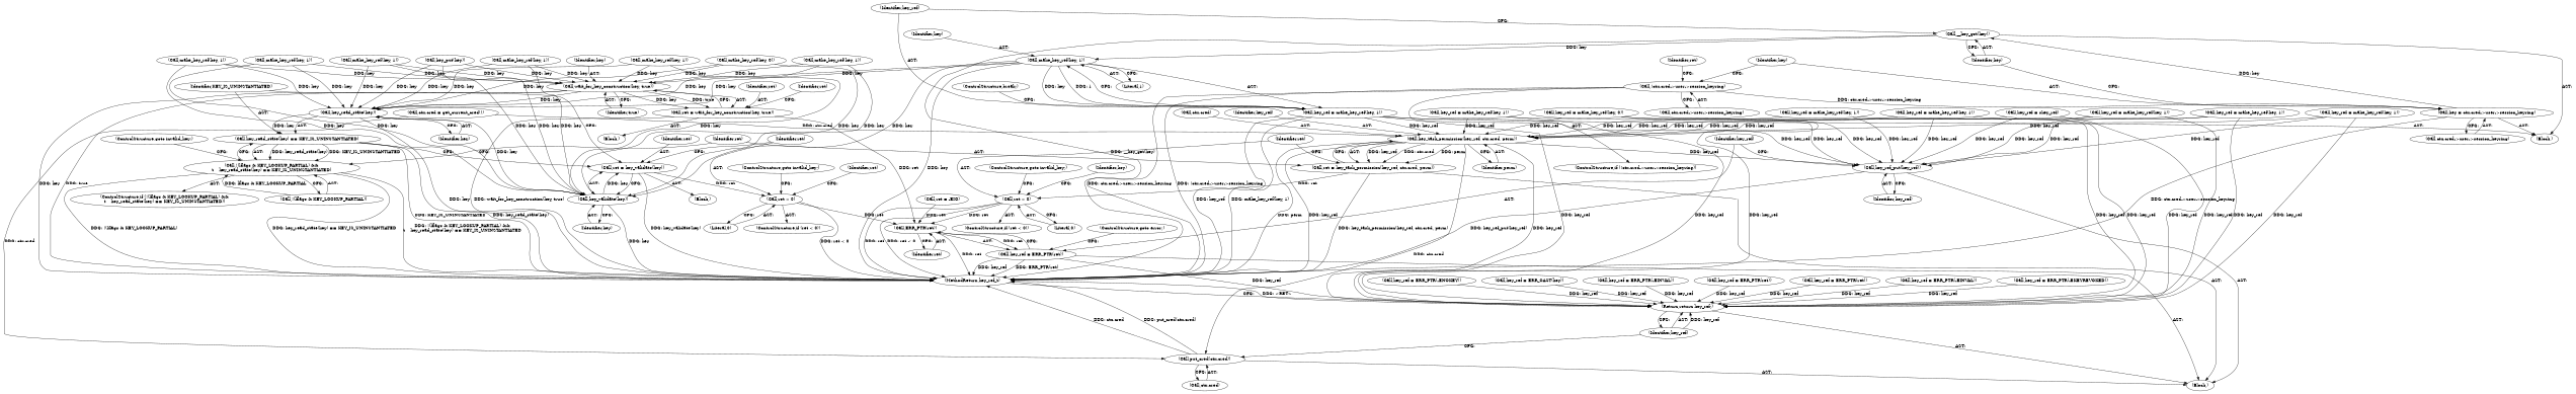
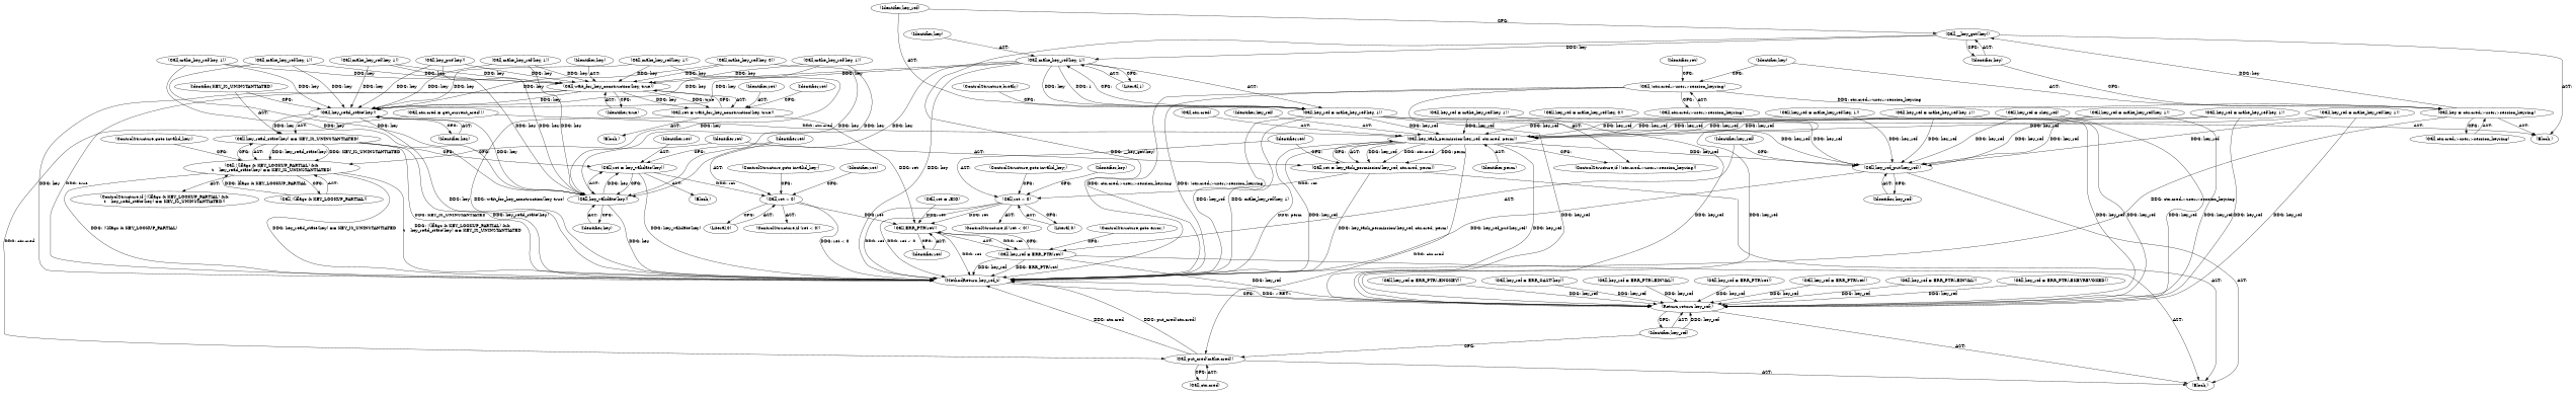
  digraph {
    n1 [label="(Call,__key_get(key))"]
    n2 [label="(Call,make_key_ref(key, 1))"]
    n3 [label="(Block,)"]
    n4 [label="(Identifier,key)"]
    n5 [label="(MethodReturn,key_ref_t)"]
    n6 [label="(Call,key_ref = make_key_ref(key, 1))"]
    n7 [label="(Call,wait_for_key_construction(key, true))"]
    n8 [label="(Call,key_read_state(key))"]
    n9 [label="(Call,key_validate(key))"]
    n10 [label="(Literal,1)"]
    n11 [label="(Call,key = ctx.cred->user->session_keyring)"]
    n12 [label="(Return,return key_ref;)"]
    n13 [label="(Call,ctx.cred->user->session_keyring)"]
    n14 [label="(Call,!ctx.cred->user->session_keyring)"]
    n15 [label="(ControlStructure,if (!ctx.cred->user->session_keyring))"]
    n16 [label="(Call,ctx.cred->user->session_keyring)"]
    n17 [label="(Call,key_task_permission(key_ref, ctx.cred, perm))"]
    n18 [label="(Call,key_ref_put(key_ref))"]
    n19 [label="(Call,ret = wait_for_key_construction(key, true))"]
    n20 [label="(Identifier,true)"]
    n21 [label="(Call,key_read_state(key) == KEY_IS_UNINSTANTIATED)"]
    n22 [label="(Identifier,key)"]
    n23 [label="(Call,ret = key_validate(key))"]
    n24 [label="(Identifier,key)"]
    n25 [label="(Call,ret = key_task_permission(key_ref, ctx.cred, perm))"]
-   n26 [label="(Call,put_cred(ctx.cred))"]
+   n26 [label="(Call,put_cred(make.cred))"]
    n27 [label="(Identifier,perm)"]
    n28 [label="(Block,)"]
    n29 [label="(Identifier,key_ref)"]
    n30 [label="(Identifier,key_ref)"]
    n31 [label="(Call,ret < 0)"]
    n32 [label="(Call,ctx.cred)"]
    n33 [label="(Call,ERR_PTR(ret))"]
    n34 [label="(ControlStructure,if (ret < 0))"]
    n35 [label="(Literal,0)"]
    n36 [label="(Call,key_ref = ERR_PTR(ret))"]
    n37 [label="(Identifier,ret)"]
    n38 [label="(Block,)"]
    n39 [label="(Call,!(lflags & KEY_LOOKUP_PARTIAL) &&\n\t    key_read_state(key) == KEY_IS_UNINSTANTIATED)"]
    n40 [label="(ControlStructure,if (!(lflags & KEY_LOOKUP_PARTIAL) &&\n\t    key_read_state(key) == KEY_IS_UNINSTANTIATED))"]
    n41 [label="(Call,!(lflags & KEY_LOOKUP_PARTIAL))"]
    n42 [label="(Identifier,KEY_IS_UNINSTANTIATED)"]
    n43 [label="(Call,ret < 0)"]
    n44 [label="(Block,)"]
    n45 [label="(Literal,0)"]
    n46 [label="(ControlStructure,if (ret < 0))"]
    n47 [label="(Call,key_ref = skey_ref)"]
    n48 [label="(Call,key_ref = make_key_ref(key, 1))"]
    n49 [label="(Identifier,ret)"]
    n50 [label="(Call,key_ref = ERR_PTR(-ENOKEY))"]
    n51 [label="(Call,key_ref = ERR_CAST(key))"]
    n52 [label="(Call,make_key_ref(key, 1))"]
    n53 [label="(Call,key_ref = ERR_PTR(-EINVAL))"]
    n54 [label="(Call,key_ref = make_key_ref(key, 1))"]
    n55 [label="(Call,key_ref = make_key_ref(key, 0))"]
    n56 [label="(Call,make_key_ref(key, 1))"]
    n57 [label="(Call,key_put(key))"]
    n58 [label="(Identifier,ret)"]
    n59 [label="(Call,make_key_ref(key, 1))"]
    n60 [label="(Call,ret = -EIO)"]
    n61 [label="(Call,ctx.cred = get_current_cred())"]
    n62 [label="(ControlStructure,break;)"]
    n63 [label="(Call,make_key_ref(key, 1))"]
    n64 [label="(Identifier,key)"]
    n65 [label="(ControlStructure,goto error;)"]
    n66 [label="(Call,key_ref = make_key_ref(key, 1))"]
    n67 [label="(Identifier,ret)"]
    n68 [label="(Identifier,ret)"]
    n69 [label="(Call,key_ref = make_key_ref(key, 1))"]
    n70 [label="(Call,make_key_ref(key, 1))"]
    n71 [label="(Call,key_ref = make_key_ref(key, 1))"]
    n72 [label="(Identifier,ret)"]
    n73 [label="(ControlStructure,goto invalid_key;)"]
    n74 [label="(Identifier,ret)"]
    n75 [label="(Identifier,key)"]
    n76 [label="(Identifier,ret)"]
    n77 [label="(Identifier,key_ref)"]
    n78 [label="(Call,key_ref = make_key_ref(key, 1))"]
    n79 [label="(Call,key_ref = ERR_PTR(ret))"]
    n80 [label="(Call,key_ref = ERR_PTR(ret))"]
    n81 [label="(Call,key_ref = ERR_PTR(-EINVAL))"]
    n82 [label="(Identifier,key_ref)"]
    n83 [label="(Identifier,key)"]
    n84 [label="(ControlStructure,goto invalid_key;)"]
    n85 [label="(Identifier,ret)"]
    n86 [label="(Call,make_key_ref(key, 0))"]
    n87 [label="(Call,key_ref = ERR_PTR(-EKEYREVOKED))"]
    n88 [label="(Call,ctx.cred)"]
    n89 [label="(Identifier,key_ref)"]
    n90 [label="(ControlStructure,goto invalid_key;)"]
    n91 [label="(Call,make_key_ref(key, 1))"]
    n92 [label="(Identifier,key)"]
    n1 -> n2 [label="DDG: key"]
    n1 -> n3 [label="AST: "]
    n1 -> n4 [label="CFG: "]
    n1 -> n5 [label="DDG: __key_get(key)"]
    n2 -> n5 [label="DDG: key"]
    n2 -> n6 [label="AST: "]
    n2 -> n6 [label="DDG: key"]
    n2 -> n6 [label="DDG: 1"]
    n2 -> n7 [label="DDG: key"]
    n2 -> n8 [label="DDG: key"]
    n2 -> n9 [label="DDG: key"]
    n2 -> n10 [label="CFG: "]
    n4 -> n1 [label="AST: "]
    n4 -> n11 [label="CFG: "]
    n5 -> n12 [label="CFG: "]
    n6 -> n2 [label="CFG: "]
    n6 -> n3 [label="AST: "]
    n6 -> n5 [label="DDG: key_ref"]
    n6 -> n5 [label="DDG: make_key_ref(key, 1)"]
    n6 -> n12 [label="DDG: key_ref"]
    n6 -> n17 [label="DDG: key_ref"]
    n6 -> n18 [label="DDG: key_ref"]
    n7 -> n5 [label="DDG: key"]
    n7 -> n5 [label="DDG: true"]
    n7 -> n8 [label="DDG: key"]
    n7 -> n19 [label="AST: "]
    n7 -> n19 [label="DDG: key"]
    n7 -> n19 [label="DDG: true"]
    n7 -> n20 [label="CFG: "]
    n8 -> n5 [label="DDG: key"]
    n8 -> n21 [label="AST: "]
    n8 -> n21 [label="DDG: key"]
    n8 -> n22 [label="CFG: "]
    n9 -> n5 [label="DDG: key"]
    n9 -> n8 [label="DDG: key"]
    n9 -> n23 [label="AST: "]
    n9 -> n23 [label="DDG: key"]
    n9 -> n24 [label="CFG: "]
    n10 -> n2 [label="AST: "]
    n11 -> n1 [label="DDG: key"]
    n11 -> n3 [label="AST: "]
    n11 -> n5 [label="DDG: ctx.cred->user->session_keyring"]
    n11 -> n13 [label="CFG: "]
    n12 -> n5 [label="DDG: <RET>"]
    n12 -> n28 [label="AST: "]
    n12 -> n29 [label="CFG: "]
    n13 -> n11 [label="AST: "]
    n14 -> n5 [label="DDG: ctx.cred->user->session_keyring"]
    n14 -> n5 [label="DDG: !ctx.cred->user->session_keyring"]
    n14 -> n11 [label="DDG: ctx.cred->user->session_keyring"]
    n14 -> n15 [label="AST: "]
    n14 -> n16 [label="CFG: "]
    n16 -> n14 [label="AST: "]
    n17 -> n5 [label="DDG: perm"]
    n17 -> n5 [label="DDG: key_ref"]
    n17 -> n12 [label="DDG: key_ref"]
    n17 -> n18 [label="DDG: key_ref"]
    n17 -> n25 [label="AST: "]
    n17 -> n25 [label="DDG: key_ref"]
    n17 -> n25 [label="DDG: ctx.cred"]
    n17 -> n25 [label="DDG: perm"]
    n17 -> n26 [label="DDG: ctx.cred"]
-   n17 -> n27 [label="CFG: "]
+   n17 -> n15 [label="CFG: "]
    n18 -> n5 [label="DDG: key_ref_put(key_ref)"]
    n18 -> n28 [label="AST: "]
    n18 -> n30 [label="CFG: "]
    n19 -> n5 [label="DDG: wait_for_key_construction(key, true)"]
    n19 -> n7 [label="CFG: "]
    n19 -> n33 [label="DDG: ret"]
    n19 -> n38 [label="AST: "]
    n20 -> n7 [label="AST: "]
    n21 -> n5 [label="DDG: KEY_IS_UNINSTANTIATED"]
    n21 -> n5 [label="DDG: key_read_state(key)"]
    n21 -> n23 [label="CFG: "]
    n21 -> n39 [label="AST: "]
    n21 -> n39 [label="DDG: key_read_state(key)"]
    n21 -> n39 [label="DDG: KEY_IS_UNINSTANTIATED"]
    n22 -> n8 [label="AST: "]
    n23 -> n5 [label="DDG: key_validate(key)"]
    n23 -> n9 [label="CFG: "]
    n23 -> n43 [label="DDG: ret"]
    n23 -> n44 [label="AST: "]
    n24 -> n9 [label="AST: "]
    n25 -> n5 [label="DDG: key_task_permission(key_ref, ctx.cred, perm)"]
    n25 -> n17 [label="CFG: "]
    n25 -> n28 [label="AST: "]
    n25 -> n31 [label="DDG: ret"]
    n26 -> n5 [label="DDG: put_cred(ctx.cred)"]
    n26 -> n5 [label="DDG: ctx.cred"]
    n26 -> n28 [label="AST: "]
    n26 -> n32 [label="CFG: "]
    n27 -> n17 [label="AST: "]
    n29 -> n12 [label="AST: "]
    n29 -> n12 [label="DDG: key_ref"]
    n29 -> n26 [label="CFG: "]
    n30 -> n18 [label="AST: "]
    n31 -> n5 [label="DDG: ret"]
    n31 -> n5 [label="DDG: ret < 0"]
    n31 -> n33 [label="DDG: ret"]
    n31 -> n34 [label="AST: "]
    n31 -> n35 [label="CFG: "]
    n32 -> n26 [label="AST: "]
    n33 -> n5 [label="DDG: ret"]
    n33 -> n36 [label="AST: "]
    n33 -> n36 [label="DDG: ret"]
    n33 -> n37 [label="CFG: "]
    n35 -> n31 [label="AST: "]
    n36 -> n5 [label="DDG: ERR_PTR(ret)"]
    n36 -> n5 [label="DDG: key_ref"]
    n36 -> n12 [label="DDG: key_ref"]
    n36 -> n28 [label="AST: "]
    n36 -> n33 [label="CFG: "]
    n37 -> n33 [label="AST: "]
    n39 -> n5 [label="DDG: !(lflags & KEY_LOOKUP_PARTIAL)"]
    n39 -> n5 [label="DDG: key_read_state(key) == KEY_IS_UNINSTANTIATED"]
    n39 -> n5 [label="DDG: !(lflags & KEY_LOOKUP_PARTIAL) &&\n\t    key_read_state(key) == KEY_IS_UNINSTANTIATED"]
    n39 -> n21 [label="CFG: "]
    n39 -> n40 [label="AST: "]
    n39 -> n41 [label="CFG: "]
    n41 -> n39 [label="AST: "]
    n41 -> n39 [label="DDG: lflags & KEY_LOOKUP_PARTIAL"]
-   n42 -> n23 [label="CFG: "]
+   n42 -> n8 [label="CFG: "]
    n42 -> n21 [label="AST: "]
    n43 -> n5 [label="DDG: ret < 0"]
    n43 -> n33 [label="DDG: ret"]
    n43 -> n45 [label="CFG: "]
    n43 -> n46 [label="AST: "]
    n45 -> n43 [label="AST: "]
    n47 -> n12 [label="DDG: key_ref"]
    n47 -> n17 [label="DDG: key_ref"]
    n47 -> n18 [label="DDG: key_ref"]
    n48 -> n12 [label="DDG: key_ref"]
    n48 -> n17 [label="DDG: key_ref"]
    n48 -> n18 [label="DDG: key_ref"]
    n49 -> n25 [label="CFG: "]
    n49 -> n31 [label="AST: "]
    n50 -> n12 [label="DDG: key_ref"]
    n51 -> n12 [label="DDG: key_ref"]
    n52 -> n7 [label="DDG: key"]
    n52 -> n8 [label="DDG: key"]
    n52 -> n9 [label="DDG: key"]
    n53 -> n12 [label="DDG: key_ref"]
    n54 -> n12 [label="DDG: key_ref"]
    n54 -> n17 [label="DDG: key_ref"]
    n54 -> n18 [label="DDG: key_ref"]
    n55 -> n12 [label="DDG: key_ref"]
    n55 -> n17 [label="DDG: key_ref"]
-   n55 -> n18 [label="DDG: key_ref"]
    n56 -> n7 [label="DDG: key"]
    n56 -> n8 [label="DDG: key"]
    n56 -> n9 [label="DDG: key"]
    n57 -> n7 [label="DDG: key"]
    n57 -> n8 [label="DDG: key"]
    n57 -> n9 [label="DDG: key"]
    n58 -> n25 [label="AST: "]
    n58 -> n39 [label="CFG: "]
    n59 -> n7 [label="DDG: key"]
    n59 -> n8 [label="DDG: key"]
    n59 -> n9 [label="DDG: key"]
    n60 -> n33 [label="DDG: ret"]
    n61 -> n17 [label="DDG: ctx.cred"]
    n61 -> n26 [label="DDG: ctx.cred"]
    n62 -> n6 [label="CFG: "]
    n63 -> n7 [label="DDG: key"]
    n63 -> n8 [label="DDG: key"]
    n63 -> n9 [label="DDG: key"]
    n64 -> n31 [label="CFG: "]
    n65 -> n36 [label="CFG: "]
    n66 -> n12 [label="DDG: key_ref"]
    n66 -> n17 [label="DDG: key_ref"]
    n66 -> n18 [label="DDG: key_ref"]
    n67 -> n19 [label="AST: "]
    n68 -> n23 [label="CFG: "]
    n68 -> n43 [label="AST: "]
    n69 -> n12 [label="DDG: key_ref"]
    n69 -> n17 [label="DDG: key_ref"]
    n69 -> n18 [label="DDG: key_ref"]
    n70 -> n7 [label="DDG: key"]
    n70 -> n8 [label="DDG: key"]
    n70 -> n9 [label="DDG: key"]
    n71 -> n12 [label="DDG: key_ref"]
    n71 -> n17 [label="DDG: key_ref"]
    n71 -> n18 [label="DDG: key_ref"]
    n72 -> n43 [label="CFG: "]
    n73 -> n39 [label="CFG: "]
    n74 -> n19 [label="CFG: "]
    n75 -> n2 [label="AST: "]
    n76 -> n14 [label="CFG: "]
    n77 -> n1 [label="CFG: "]
    n77 -> n6 [label="AST: "]
    n78 -> n12 [label="DDG: key_ref"]
    n78 -> n17 [label="DDG: key_ref"]
    n78 -> n18 [label="DDG: key_ref"]
    n79 -> n12 [label="DDG: key_ref"]
    n80 -> n12 [label="DDG: key_ref"]
    n81 -> n12 [label="DDG: key_ref"]
    n82 -> n18 [label="CFG: "]
    n82 -> n36 [label="AST: "]
    n83 -> n7 [label="AST: "]
    n84 -> n43 [label="CFG: "]
    n85 -> n23 [label="AST: "]
    n86 -> n7 [label="DDG: key"]
    n86 -> n8 [label="DDG: key"]
    n86 -> n9 [label="DDG: key"]
    n87 -> n12 [label="DDG: key_ref"]
    n88 -> n17 [label="AST: "]
    n89 -> n17 [label="AST: "]
    n90 -> n31 [label="CFG: "]
    n91 -> n7 [label="DDG: key"]
    n91 -> n8 [label="DDG: key"]
    n91 -> n9 [label="DDG: key"]
    n92 -> n11 [label="AST: "]
    n92 -> n14 [label="CFG: "]
  }
